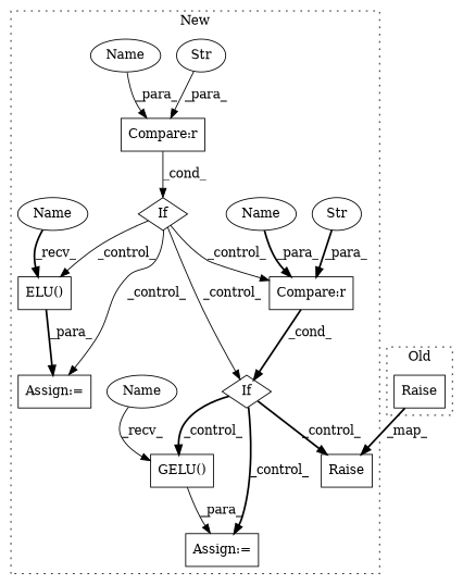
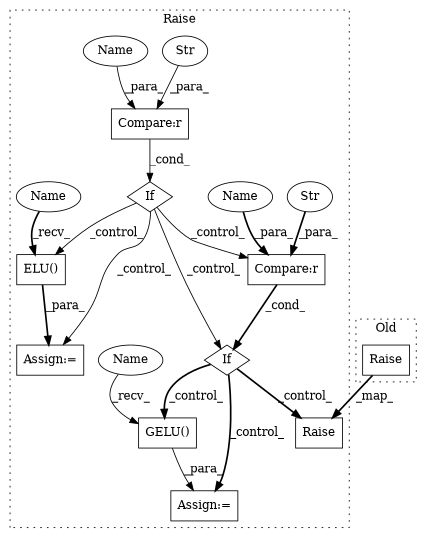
  digraph {
    node [a=87 l=6 s=1680 shape=box]
    edge [style=solid]
    n1 [a=91 label=Raise s=1870]
    n2 [a=96 l="0,14" label=If s="1680,1702" shape=diamond]
    n3 [a=40 l=22 label="Compare:r"]
    n4 [a=66 l=5 label=Str s=1697 shape=ellipse]
    n5 [a=68 l=3 label="Assign:=" s=1831]
    n6 [a=68 l=3 label="Assign:=" s=1731]
    n7 [a=96 l="0,14" label=If s="1779,1802" shape=diamond]
    n8 [a=40 l=23 label="Compare:r" s=1779]
    n9 [a=66 label=Str s=1796 shape=ellipse]
    n10 [a=75 l=9 label="GELU()" s=1834]
    n11 [a=75 l=31 label="ELU()" s=1734]
    n12 [l=13 label=Name s=1779 shape=ellipse]
    n13 [l=13 label=Name shape=ellipse]
    n14 [l=2 label=Name s=1834 shape=ellipse]
    n15 [l=2 label=Name s=1734 shape=ellipse]
    n16 [a=91 label=Raise s=1693]
    subgraph cluster_1 {
-     label=New
+     label=Raise
      style=dotted
      n1
      n2
      n3
      n4
      n5
      n6
      n7
      n8
      n9
      n10
      n11
      n12
      n13
      n14
      n15
    }
    subgraph cluster_2 {
      label=Old
      style=dotted
      n16
    }
    n2 -> n6 [label=_control_]
    n2 -> n7 [label=_control_]
    n2 -> n8 [label=_control_]
    n2 -> n11 [label=_control_]
    n3 -> n2 [label=_cond_]
    n4 -> n3 [label=_para_]
    n7 -> n1 [label=_control_ style=bold]
    n7 -> n5 [label=_control_ style=bold]
    n7 -> n10 [label=_control_ style=bold]
    n8 -> n7 [label=_cond_ style=bold]
    n9 -> n8 [label=_para_ style=bold]
    n10 -> n5 [label=_para_]
    n11 -> n6 [label=_para_ style=bold]
    n12 -> n8 [label=_para_ style=bold]
    n13 -> n3 [label=_para_]
    n14 -> n10 [label=_recv_]
    n15 -> n11 [label=_recv_ style=bold]
    n16 -> n1 [label=_map_ style=bold]
  }
